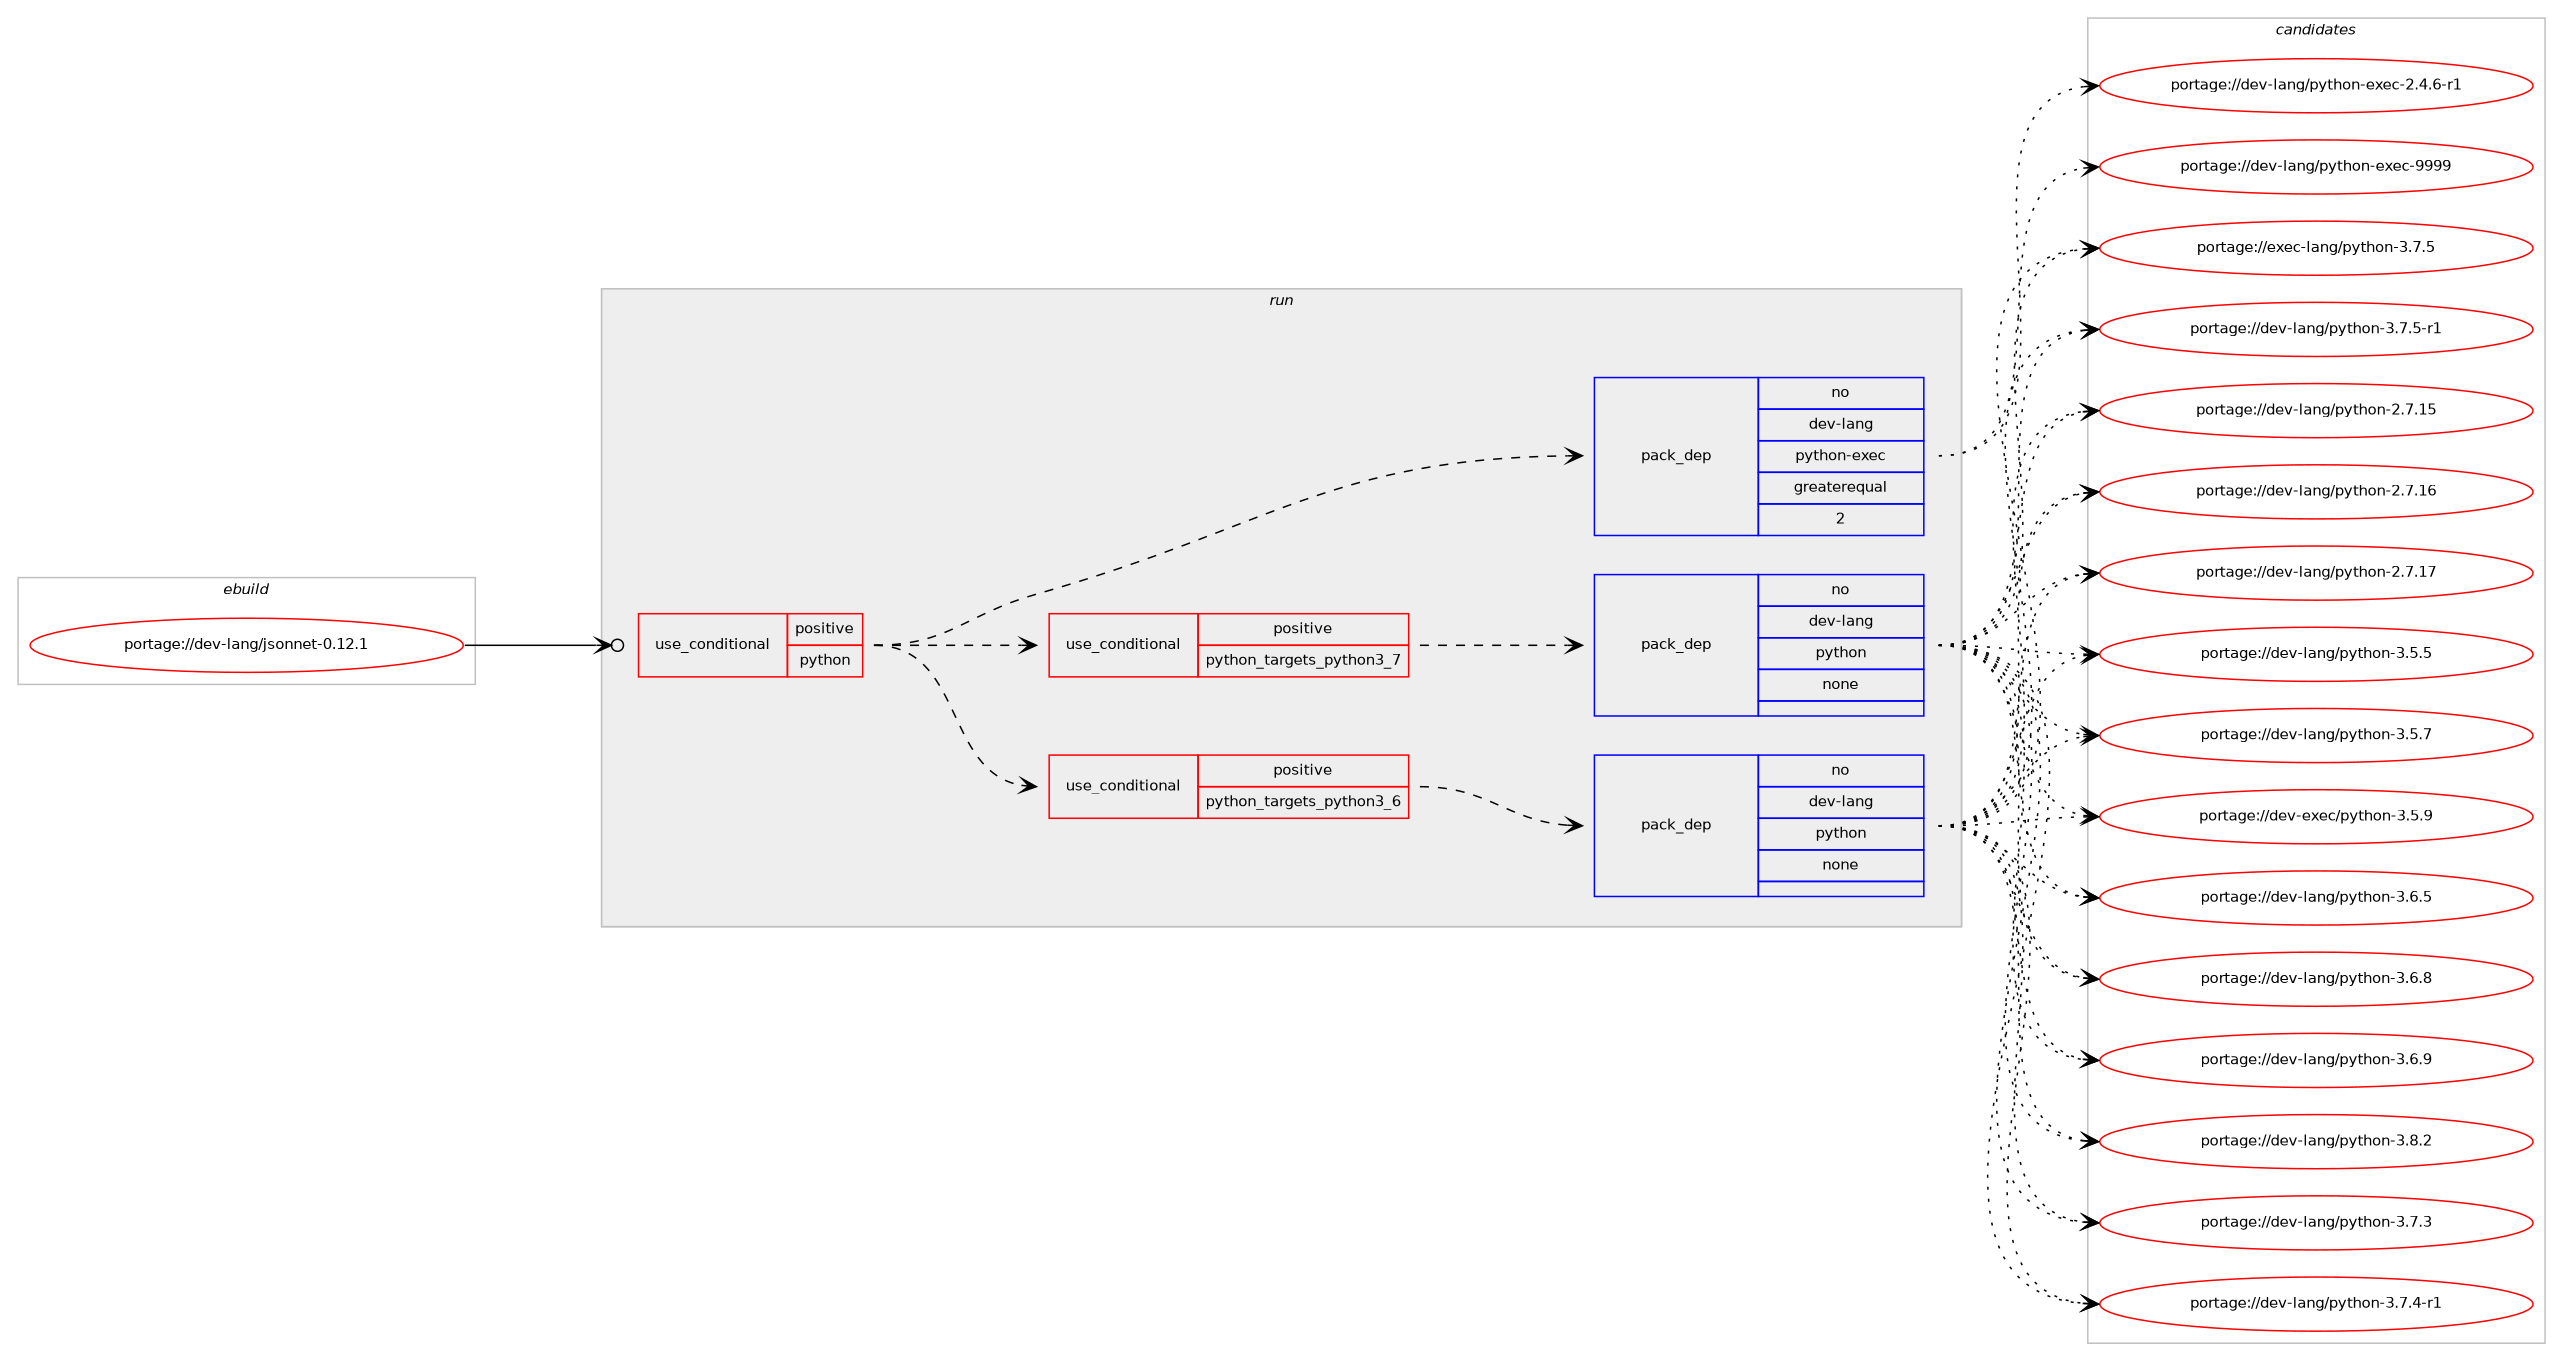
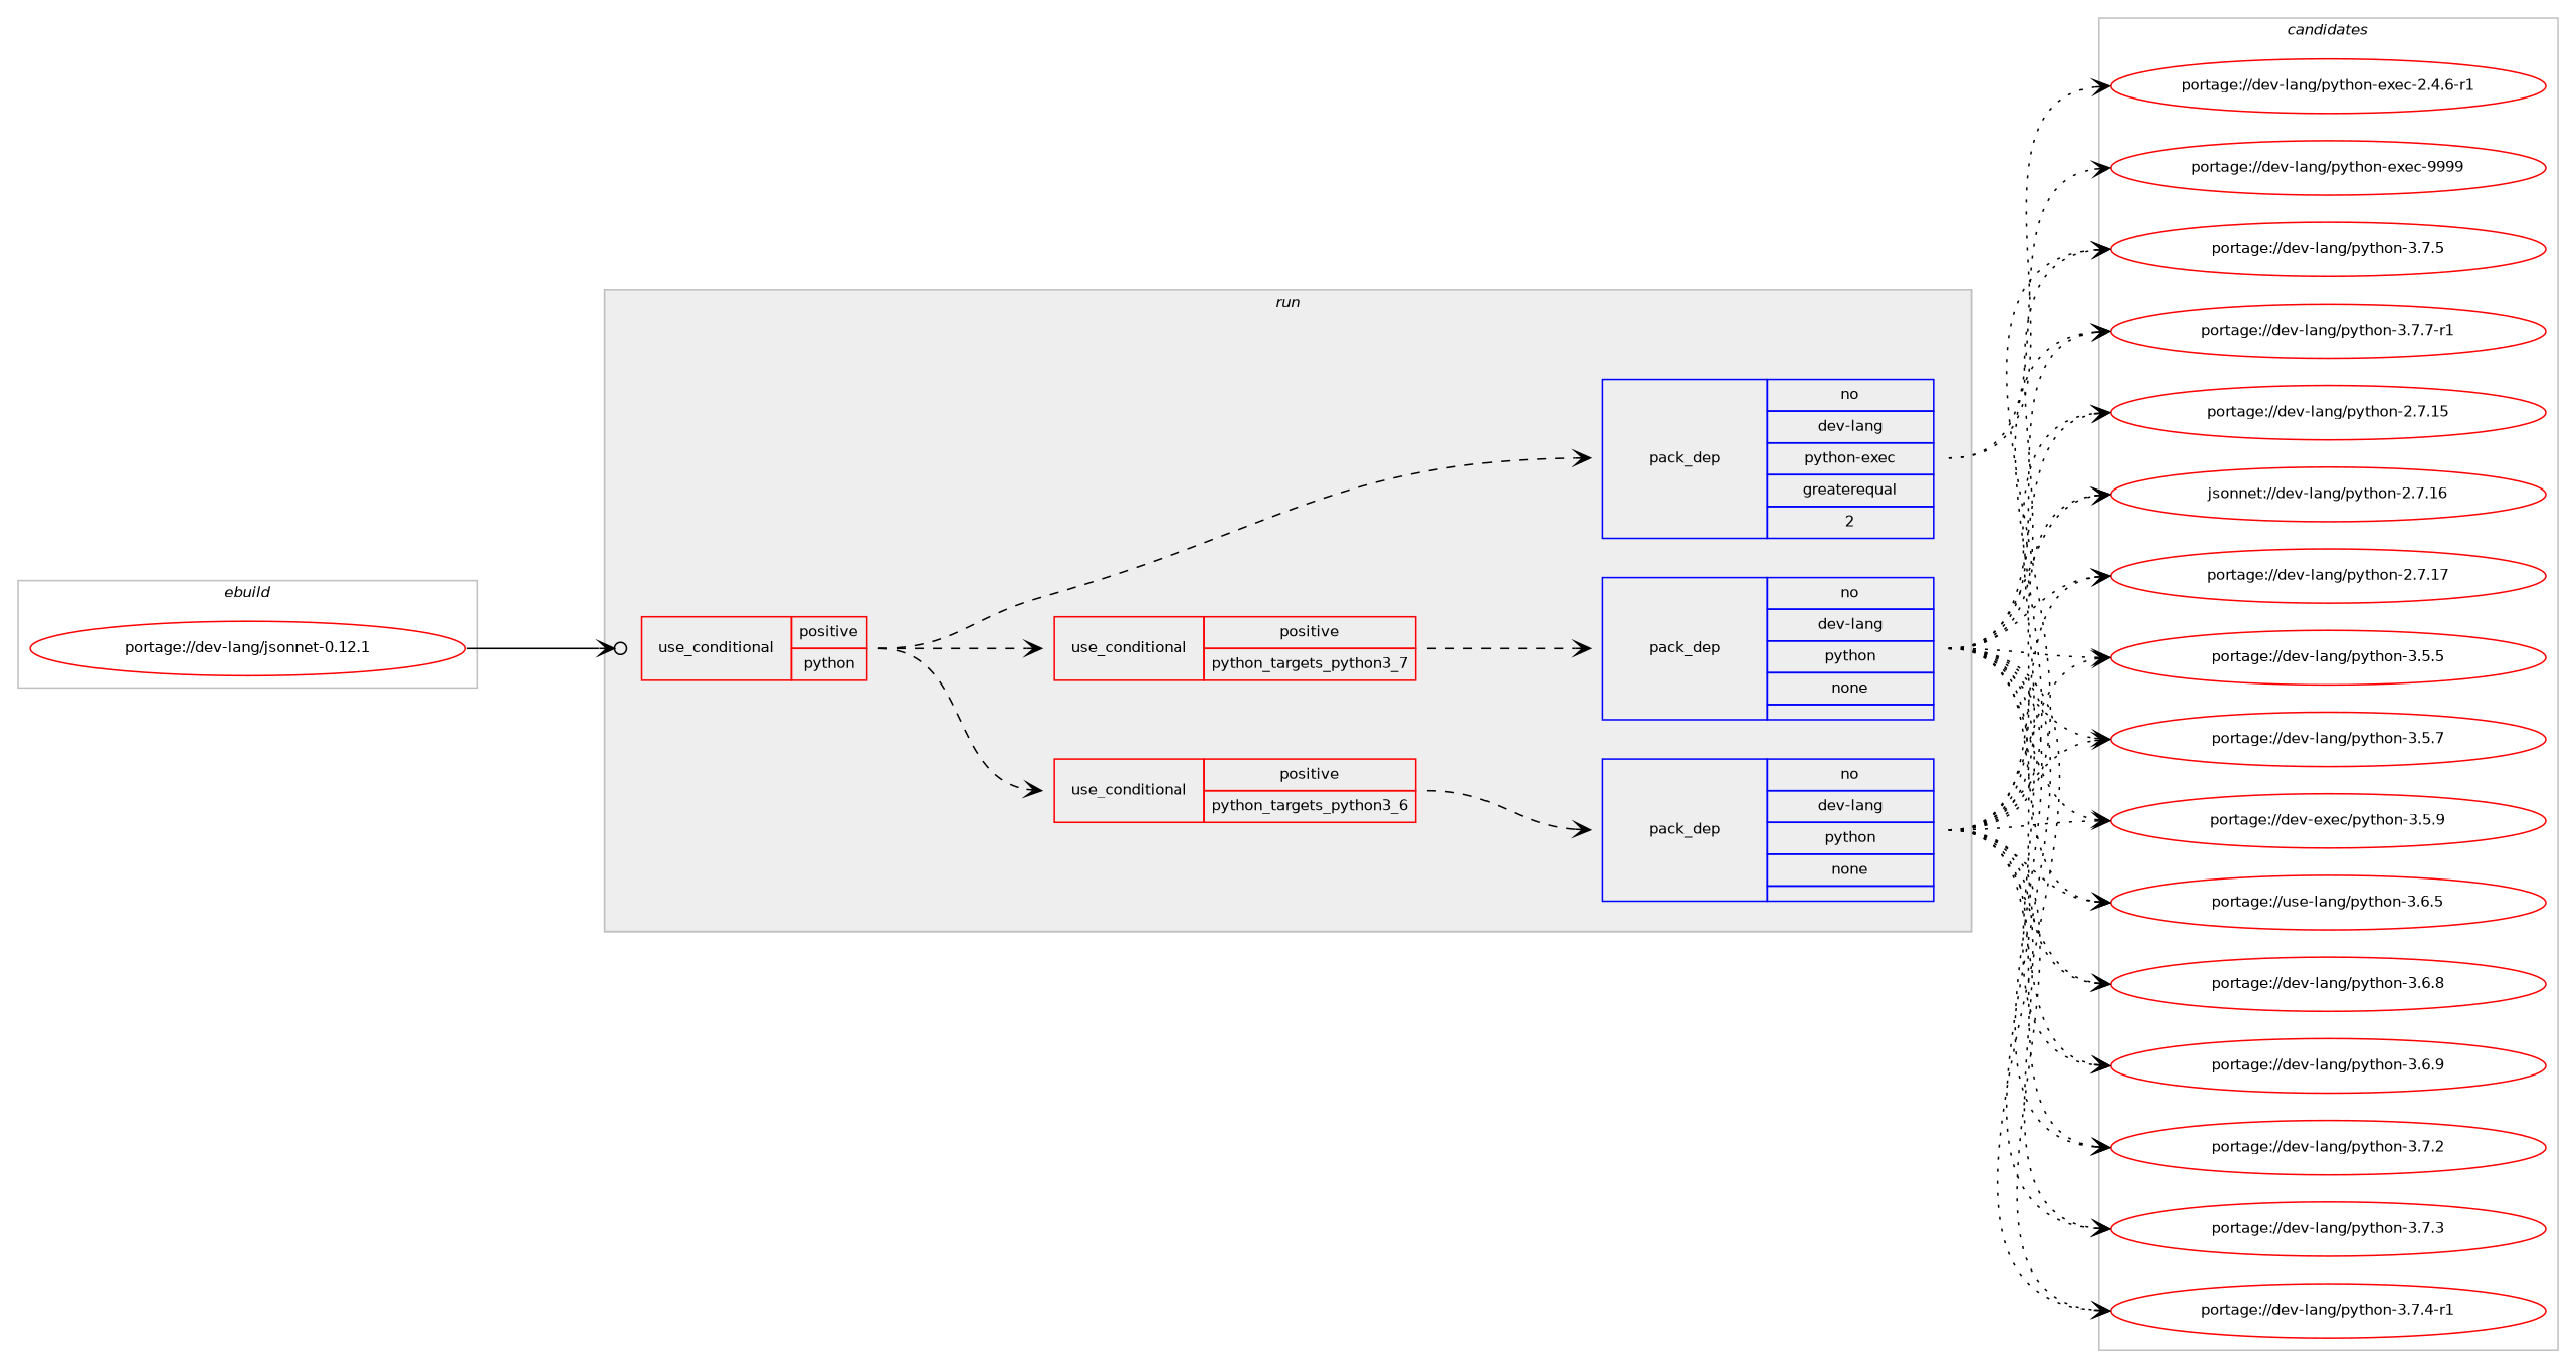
  digraph {
    compound=true
    concentrate=true
    fontname=Helvetica
    fontsize=10
    newrank=true
    rankdir=LR
    ranksep=1.5
    node [color=red fontname=Helvetica fontsize=10]
    edge [arrowhead=vee headport=w style=dotted tailport=e weight=100]
    n1 [label="portage://dev-lang/jsonnet-0.12.1" width=4]
    n2 [color=blue label=<<TABLE BORDER="0" CELLBORDER="1" CELLSPACING="0" CELLPADDING="4" WIDTH="220"><TR><TD ROWSPAN="6" CELLPADDING="30">pack_dep</TD></TR><TR><TD WIDTH="110">no</TD></TR><TR><TD>dev-lang</TD></TR><TR><TD>python</TD></TR><TR><TD>none</TD></TR><TR><TD></TD></TR></TABLE>> shape=none]
    n3 [label=<<TABLE BORDER="0" CELLBORDER="1" CELLSPACING="0" CELLPADDING="4"><TR><TD ROWSPAN="3" CELLPADDING="10">use_conditional</TD></TR><TR><TD>positive</TD></TR><TR><TD>python_targets_python3_6</TD></TR></TABLE>> shape=none]
    n4 [color=blue label=<<TABLE BORDER="0" CELLBORDER="1" CELLSPACING="0" CELLPADDING="4" WIDTH="220"><TR><TD ROWSPAN="6" CELLPADDING="30">pack_dep</TD></TR><TR><TD WIDTH="110">no</TD></TR><TR><TD>dev-lang</TD></TR><TR><TD>python</TD></TR><TR><TD>none</TD></TR><TR><TD></TD></TR></TABLE>> shape=none]
    n5 [label=<<TABLE BORDER="0" CELLBORDER="1" CELLSPACING="0" CELLPADDING="4"><TR><TD ROWSPAN="3" CELLPADDING="10">use_conditional</TD></TR><TR><TD>positive</TD></TR><TR><TD>python_targets_python3_7</TD></TR></TABLE>> shape=none]
    n6 [color=blue label=<<TABLE BORDER="0" CELLBORDER="1" CELLSPACING="0" CELLPADDING="4" WIDTH="220"><TR><TD ROWSPAN="6" CELLPADDING="30">pack_dep</TD></TR><TR><TD WIDTH="110">no</TD></TR><TR><TD>dev-lang</TD></TR><TR><TD>python-exec</TD></TR><TR><TD>greaterequal</TD></TR><TR><TD>2</TD></TR></TABLE>> shape=none]
    n7 [label=<<TABLE BORDER="0" CELLBORDER="1" CELLSPACING="0" CELLPADDING="4"><TR><TD ROWSPAN="3" CELLPADDING="10">use_conditional</TD></TR><TR><TD>positive</TD></TR><TR><TD>python</TD></TR></TABLE>> shape=none]
    n8 [label="portage://dev-lang/python-2.7.15" width=4]
-   n9 [label="portage://dev-lang/python-2.7.16" width=4]
+   n9 [label="jsonnet://dev-lang/python-2.7.16" width=4]
    n10 [label="portage://dev-lang/python-2.7.17" width=4]
    n11 [label="portage://dev-lang/python-3.5.5" width=4]
    n12 [label="portage://dev-lang/python-3.5.7" width=4]
    n13 [label="portage://dev-exec/python-3.5.9" width=4]
-   n14 [label="portage://dev-lang/python-3.6.5" width=4]
+   n14 [label="portage://use-lang/python-3.6.5" width=4]
    n15 [label="portage://dev-lang/python-3.6.8" width=4]
    n16 [label="portage://dev-lang/python-3.6.9" width=4]
-   n17 [label="portage://dev-lang/python-3.8.2" width=4]
+   n17 [label="portage://dev-lang/python-3.7.2" width=4]
    n18 [label="portage://dev-lang/python-3.7.3" width=4]
    n19 [label="portage://dev-lang/python-3.7.4-r1" width=4]
-   n20 [label="portage://exec-lang/python-3.7.5" width=4]
-   n21 [label="portage://dev-lang/python-3.7.5-r1" width=4]
+   n20 [label="portage://dev-lang/python-3.7.5" width=4]
+   n21 [label="portage://dev-lang/python-3.7.7-r1" width=4]
    n22 [label="portage://dev-lang/python-exec-2.4.6-r1" width=4]
    n23 [label="portage://dev-lang/python-exec-9999" width=4]
    subgraph cluster_1 {
      color=gray
      label=<<i>ebuild</i>>
      rank=same
      n1
    }
    subgraph cluster_2 {
      color=gray
      label=<<i>dependencies</i>>
      subgraph cluster_3 {
        color=gray
        fillcolor="#eeeeee"
        label=<<i>compile</i>>
        style=filled
      }
      subgraph cluster_4 {
        color=gray
        fillcolor="#eeeeee"
        label=<<i>compile and run</i>>
        style=filled
        subgraph sub_5 {
          color=gray
          fillcolor="#eeeeee"
          label=<<i>compile and run</i>>
          style=filled
          n7
          subgraph sub_6 {
            color=gray
            fillcolor="#eeeeee"
            label=<<i>compile and run</i>>
            style=filled
            n3
            subgraph sub_7 {
              color=gray
              fillcolor="#eeeeee"
              label=<<i>compile and run</i>>
              style=filled
              n2
            }
          }
          subgraph sub_8 {
            color=gray
            fillcolor="#eeeeee"
            label=<<i>compile and run</i>>
            style=filled
            n5
            subgraph sub_9 {
              color=gray
              fillcolor="#eeeeee"
              label=<<i>compile and run</i>>
              style=filled
              n4
            }
          }
          subgraph sub_10 {
            color=gray
            fillcolor="#eeeeee"
            label=<<i>compile and run</i>>
            style=filled
            n6
          }
        }
      }
      subgraph cluster_11 {
        color=gray
        fillcolor="#eeeeee"
        label=<<i>run</i>>
        style=filled
      }
    }
    subgraph cluster_12 {
      color=gray
      label=<<i>candidates</i>>
      rank=same
      subgraph sub_13 {
        color=black
        label=<<i>candidates</i>>
        nodesep=1
        rank=same
        n8
        n9
        n10
        n11
        n12
        n13
        n14
        n15
        n16
        n17
        n18
        n19
        n20
        n21
      }
      subgraph sub_14 {
        color=black
        label=<<i>candidates</i>>
        nodesep=1
        rank=same
        n8
        n9
        n10
        n11
        n12
        n13
        n14
        n15
        n16
        n17
        n18
        n19
        n20
        n21
      }
      subgraph sub_15 {
        color=black
        label=<<i>candidates</i>>
        nodesep=1
        rank=same
        n22
        n23
      }
    }
    n1 -> n7 [arrowhead=odotvee style=solid weight=20]
    n2 -> n8
    n2 -> n9
    n2 -> n10
    n2 -> n11
    n2 -> n12
    n2 -> n13
    n2 -> n14
    n2 -> n15
    n2 -> n16
    n2 -> n17
    n2 -> n18
    n2 -> n19
    n2 -> n20
    n2 -> n21
    n3 -> n2 [style=dashed weight=20]
    n4 -> n8
    n4 -> n9
    n4 -> n10
    n4 -> n11
    n4 -> n12
    n4 -> n13
    n4 -> n14
    n4 -> n15
    n4 -> n16
    n4 -> n17
    n4 -> n18
    n4 -> n19
    n4 -> n20
    n4 -> n21
    n5 -> n4 [style=dashed weight=20]
    n6 -> n22
    n6 -> n23
    n7 -> n3 [style=dashed weight=20]
    n7 -> n5 [style=dashed weight=20]
    n7 -> n6 [style=dashed weight=20]
  }
